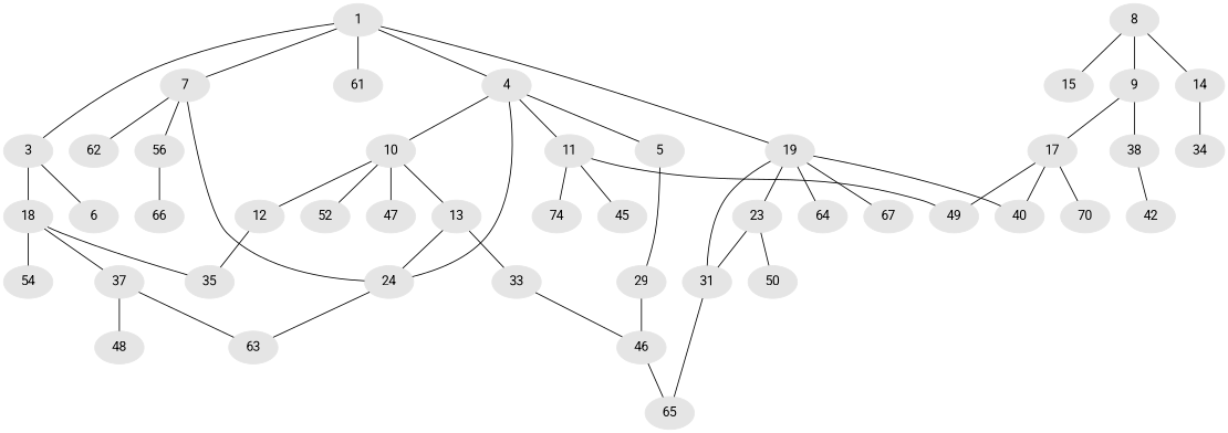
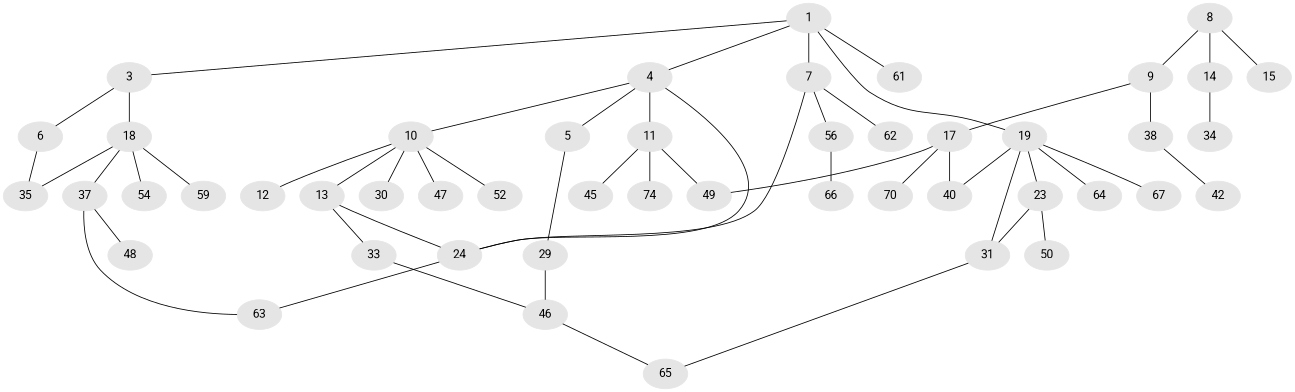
  graph {
    fontname=Roboto
    node [color=gray90 fontname=Roboto style=filled]
    edge [fontname=Roboto]
    1 [super="+2"]
    3 [super="+60"]
    4 [super="+43"]
    7 [super="+26"]
    19 [super="+27"]
    61
    6
    18 [super="+22"]
    10 [super="+20"]
    5
    11 [super="+39"]
    24 [super="+44"]
    56
    62
    8 [super="+25"]
    9 [super="+71"]
    14 [super="+16"]
    15
    12 [super="+36"]
    13 [super="+28"]
+   30
    47 [super="+73"]
    52
    40 [super="+58"]
    23 [super="+32"]
    31 [super="+55"]
    64
    67
    35 [super="+51"]
    37 [super="+41"]
    54
+   59
    29
    45
    49 [super="+53"]
    74
    63 [super="+68"]
    46 [super="+69"]
    66
    17 [super="+21"]
    38 [super="+72"]
    34
    70
    42
    33 [super="+57"]
    48
    50
    65
    1 -- 3
    1 -- 4
    1 -- 7
    1 -- 19
    1 -- 61
    3 -- 6
    3 -- 18
    4 -- 10
    4 -- 5
    4 -- 11
    4 -- 24
    7 -- 24
    7 -- 56
    7 -- 62
    19 -- 40
    19 -- 23
    19 -- 31
    19 -- 64
    19 -- 67
    18 -- 35
    18 -- 37
    18 -- 54
+   18 -- 59
    10 -- 12
    10 -- 13
+   10 -- 30
    10 -- 47
    10 -- 52
    5 -- 29
    11 -- 45
    11 -- 49
    11 -- 74
    24 -- 63
    56 -- 66
    8 -- 9
    8 -- 14
    8 -- 15
    9 -- 17
    9 -- 38
    14 -- 34
-   12 -- 35
+   6 -- 35
    13 -- 24
    13 -- 33
    23 -- 31
    23 -- 50
    31 -- 65
    37 -- 63
    37 -- 48
    29 -- 46
    46 -- 65
    17 -- 40
    17 -- 49
    17 -- 70
    38 -- 42
    33 -- 46
  }
